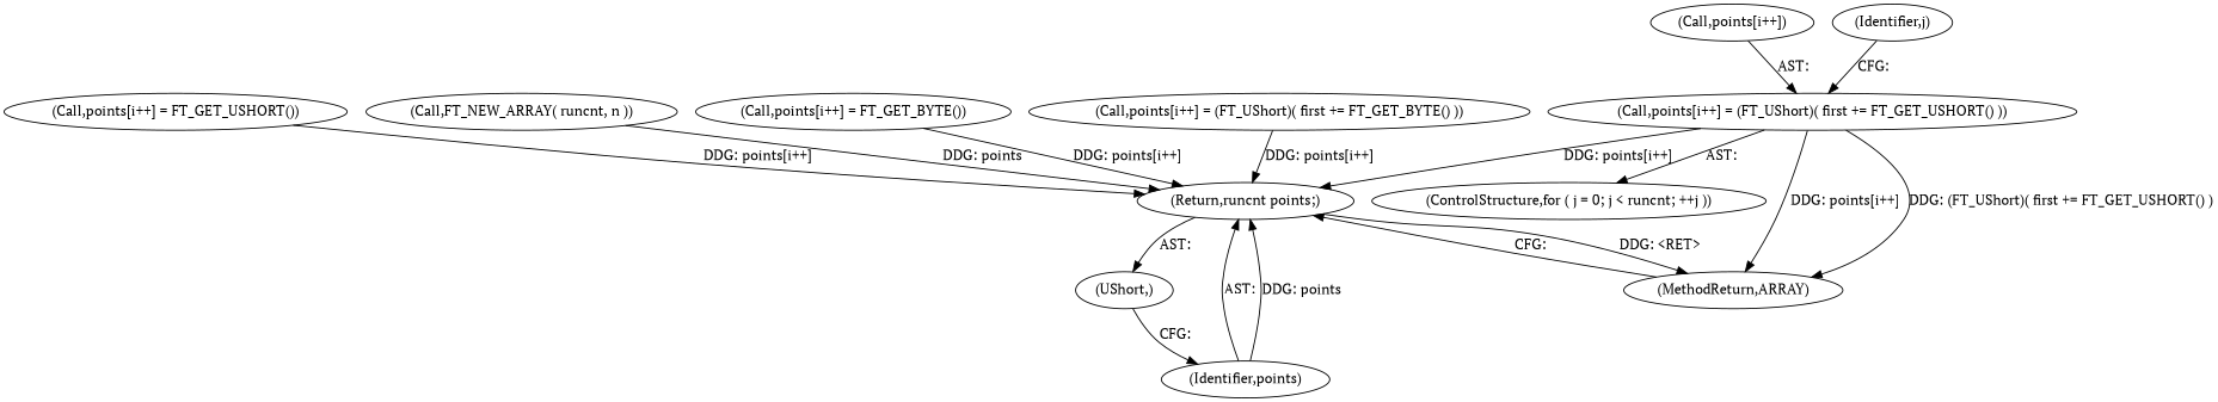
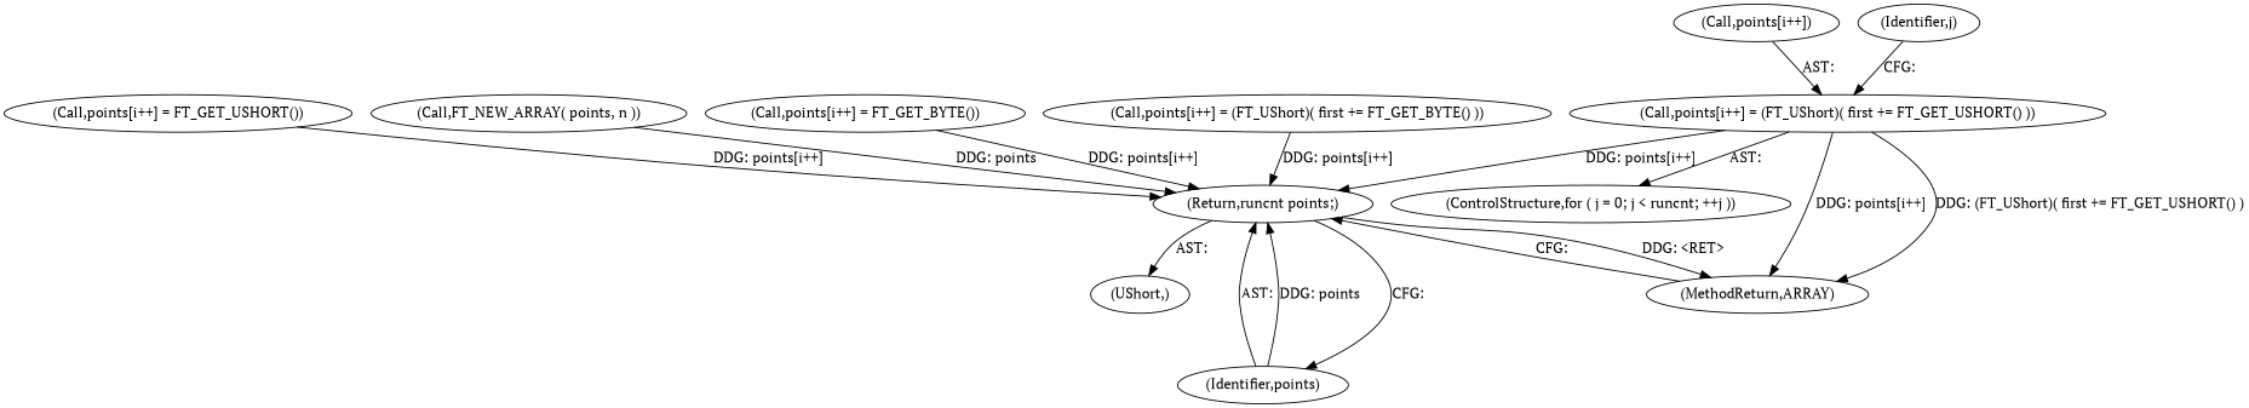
  digraph {
    fontname="PT Serif"
    node [fontname="PT Serif"]
    edge [fontname="PT Serif"]
    n1 [label="(Call,points[i++] = (FT_UShort)( first += FT_GET_USHORT() ))"]
    n2 [label="(Return,runcnt points;)"]
    n3 [label="(ControlStructure,for ( j = 0; j < runcnt; ++j ))"]
    n4 [label="(MethodReturn,ARRAY)"]
    n5 [label="(Identifier,points)"]
    n6 [label="(UShort,)"]
    n7 [label="(Call,points[i++] = FT_GET_USHORT())"]
-   n8 [label="(Call,FT_NEW_ARRAY( runcnt, n ))"]
+   n8 [label="(Call,FT_NEW_ARRAY( points, n ))"]
    n9 [label="(Call,points[i++] = FT_GET_BYTE())"]
    n10 [label="(Call,points[i++] = (FT_UShort)( first += FT_GET_BYTE() ))"]
    n11 [label="(Call,points[i++])"]
    n12 [label="(Identifier,j)"]
    n1 -> n2 [label="DDG: points[i++]"]
    n1 -> n3 [label="AST: "]
    n1 -> n4 [label="DDG: points[i++]"]
    n1 -> n4 [label="DDG: (FT_UShort)( first += FT_GET_USHORT() )"]
    n2 -> n4 [label="DDG: <RET>"]
-   n6 -> n5 [label="CFG: "]
+   n2 -> n5 [label="CFG: "]
    n2 -> n6 [label="AST: "]
    n4 -> n2 [label="CFG: "]
    n5 -> n2 [label="AST: "]
    n5 -> n2 [label="DDG: points"]
    n7 -> n2 [label="DDG: points[i++]"]
    n8 -> n2 [label="DDG: points"]
    n9 -> n2 [label="DDG: points[i++]"]
    n10 -> n2 [label="DDG: points[i++]"]
    n11 -> n1 [label="AST: "]
    n12 -> n1 [label="CFG: "]
  }
